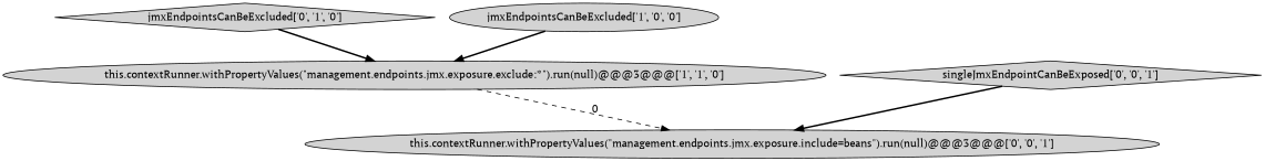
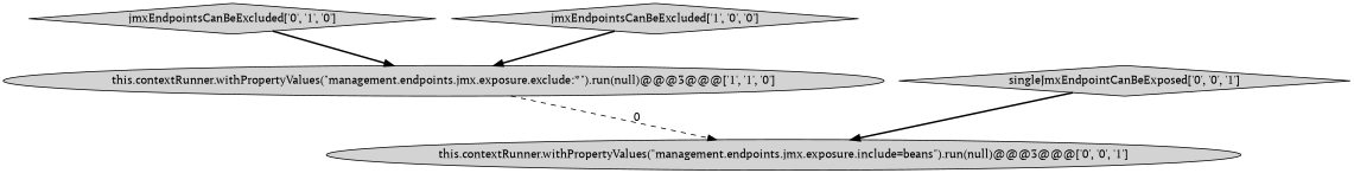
  digraph {
    fontname="PT Serif"
    node [fillcolor=lightgray shape=diamond style=filled fontname="PT Serif"]
    edge [style=bold fontname="PT Serif"]
    n1 [label="jmxEndpointsCanBeExcluded['0', '1', '0']"]
    n2 [label="this.contextRunner.withPropertyValues(\"management.endpoints.jmx.exposure.exclude:*\").run(null)@@@3@@@['1', '1', '0']" shape=ellipse]
    n3 [label="singleJmxEndpointCanBeExposed['0', '0', '1']"]
    n4 [label="this.contextRunner.withPropertyValues(\"management.endpoints.jmx.exposure.include=beans\").run(null)@@@3@@@['0', '0', '1']" shape=ellipse]
-   n5 [label="jmxEndpointsCanBeExcluded['1', '0', '0']" shape=ellipse]
+   n5 [label="jmxEndpointsCanBeExcluded['1', '0', '0']"]
    n1 -> n2
    n2 -> n4 [label=0 style=dashed]
    n3 -> n4
    n5 -> n2
  }
